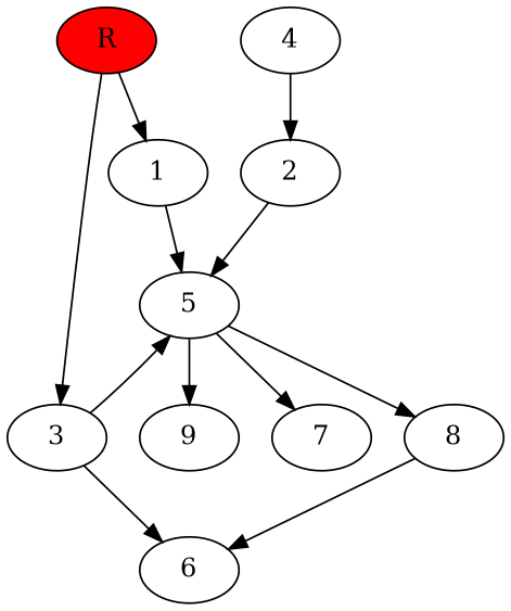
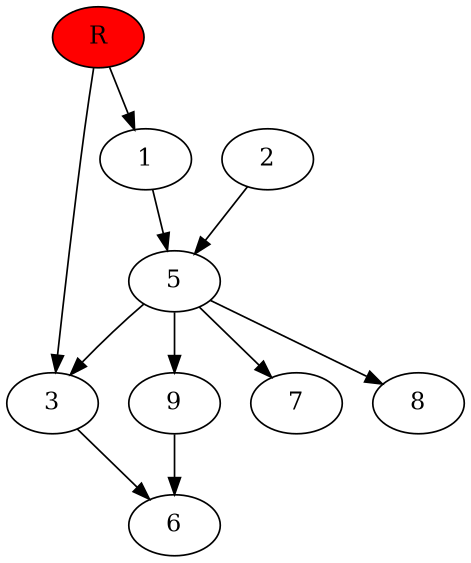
  digraph {
    1
    5
-   4
    2
    9
    3
    7
    8
    6
    R [fillcolor="#ff0000" style=filled]
    1 -> 5
    5 -> 9
-   3 -> 5
+   5 -> 3
    5 -> 7
    5 -> 8
-   4 -> 2
    2 -> 5
    3 -> 6
-   8 -> 6
+   9 -> 6
    R -> 1
    R -> 3
  }
